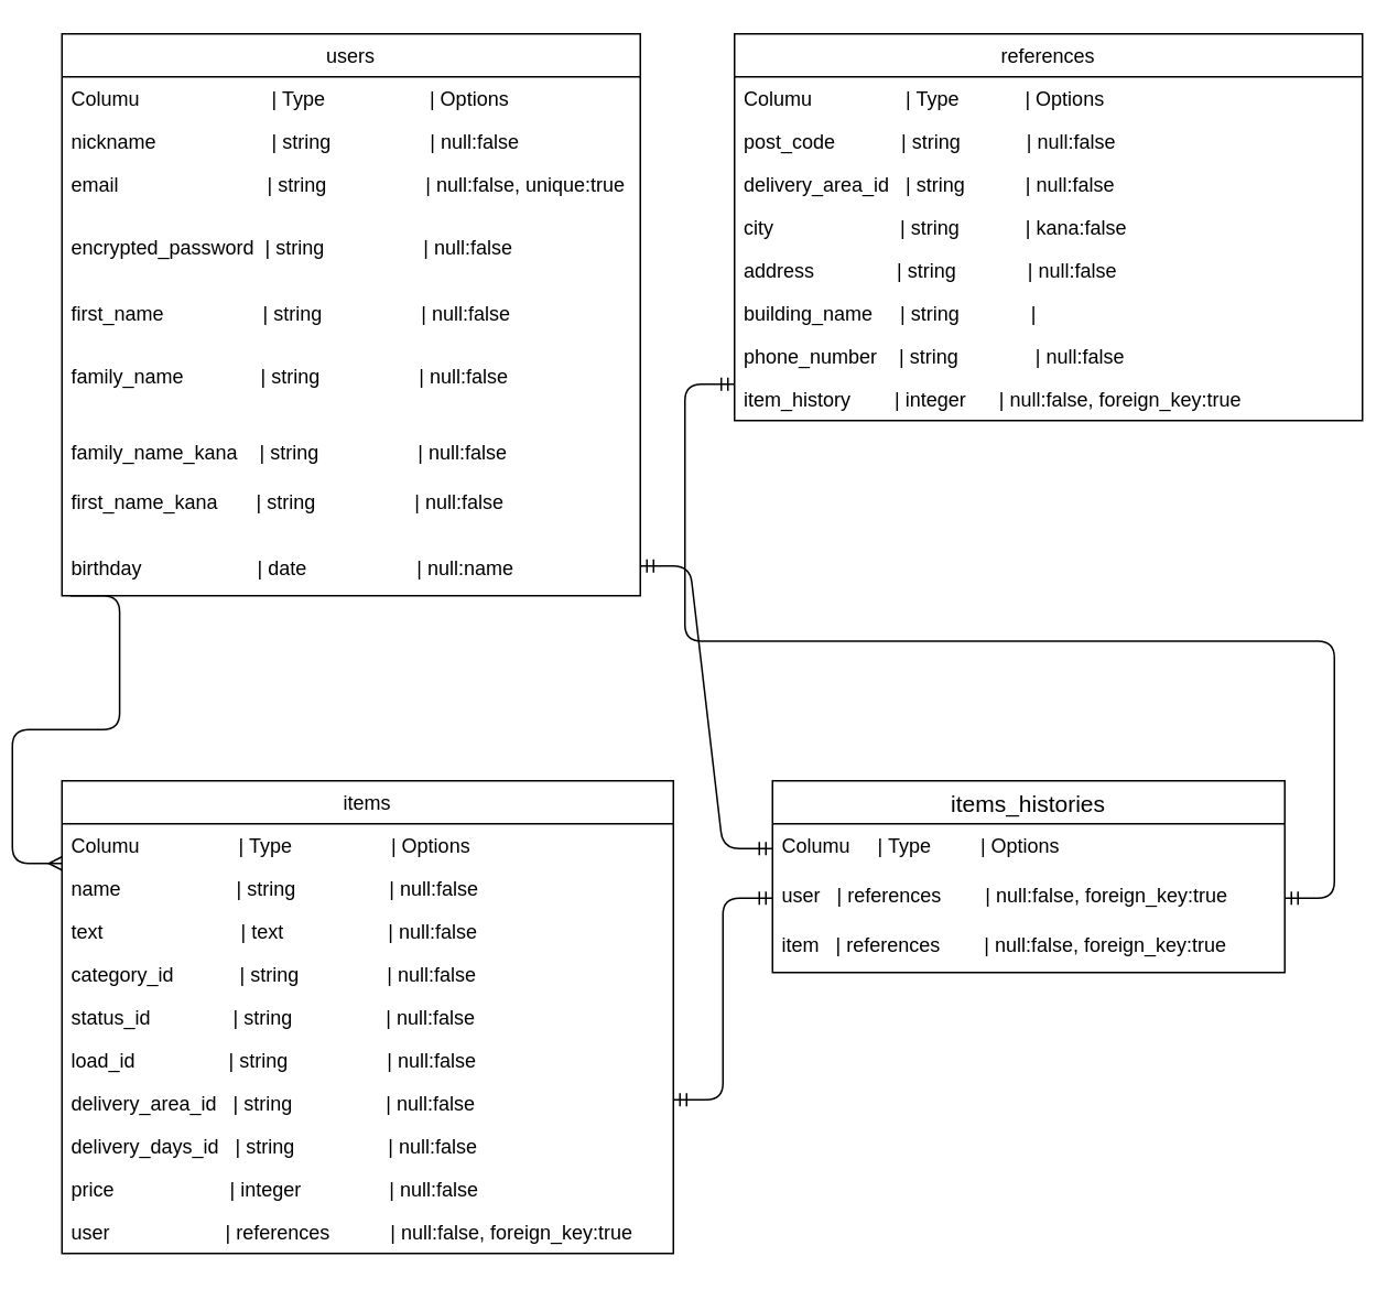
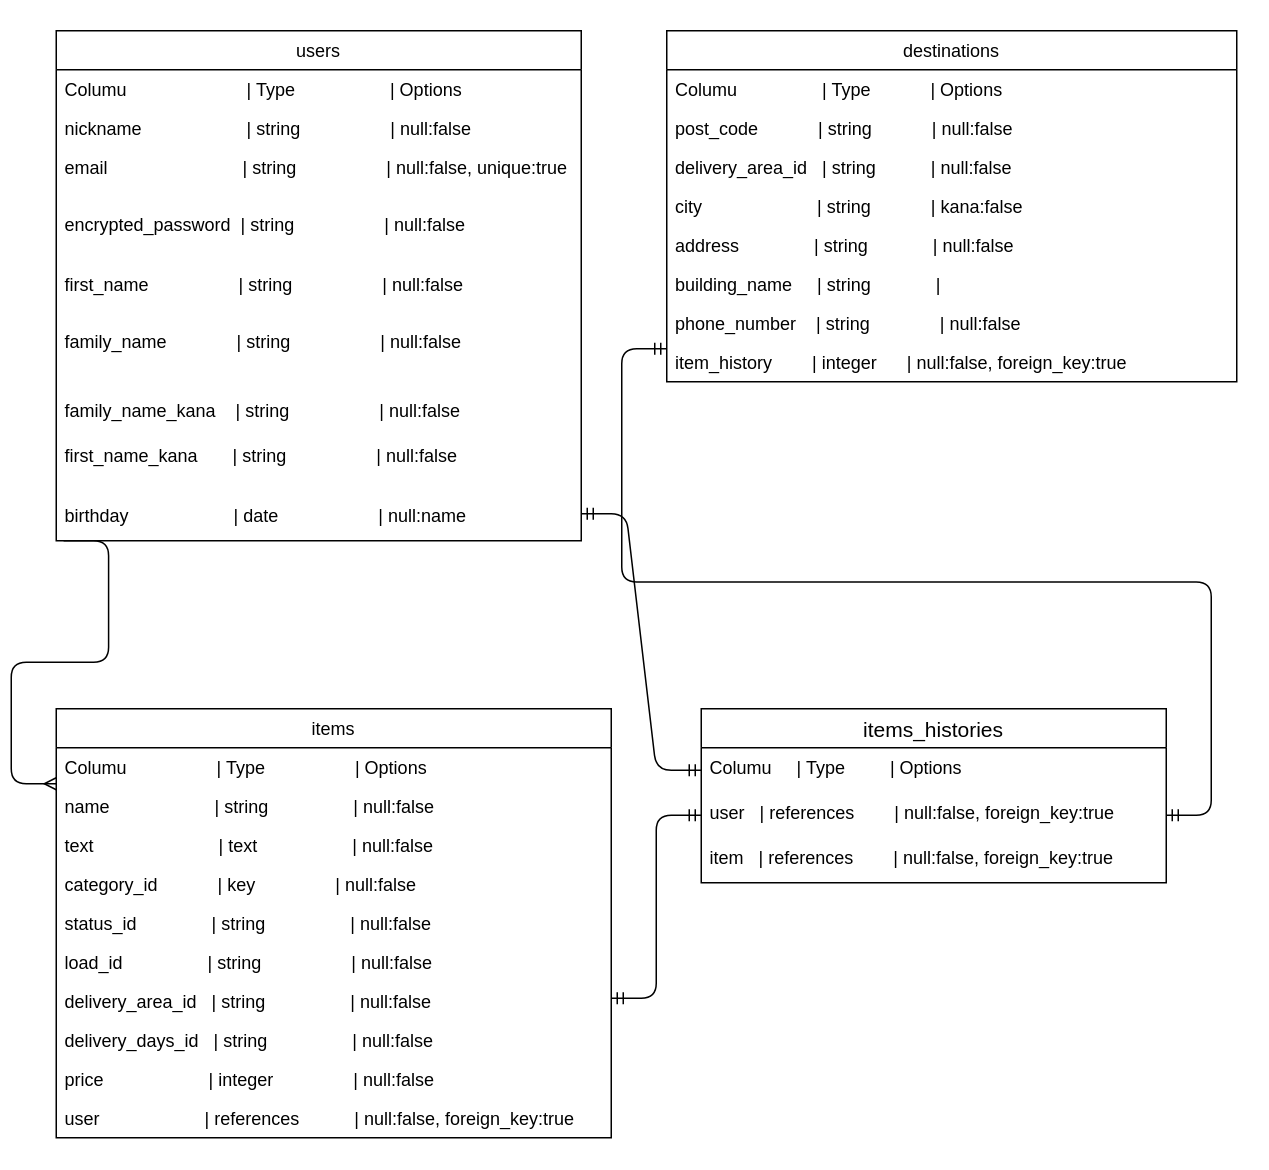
  <mxCell id="0" />
  <mxCell id="1" parent="0" />
  <mxCell id="2" value="users" style="swimlane;fontStyle=0;childLayout=stackLayout;horizontal=1;startSize=26;horizontalStack=0;resizeParent=1;resizeParentMax=0;resizeLast=0;collapsible=1;marginBottom=0;" vertex="1" parent="1"><mxGeometry x="20" y="20" width="350" height="340" as="geometry" /></mxCell>
  <mxCell id="3" value="Columu                        | Type                   | Options" style="text;strokeColor=none;fillColor=none;align=left;verticalAlign=top;spacingLeft=4;spacingRight=4;overflow=hidden;rotatable=0;points=[[0,0.5],[1,0.5]];portConstraint=eastwest;" vertex="1" parent="2"><mxGeometry y="26" width="350" height="26" as="geometry" /></mxCell>
  <mxCell id="4" value="nickname                     | string                  | null:false" style="text;strokeColor=none;fillColor=none;align=left;verticalAlign=top;spacingLeft=4;spacingRight=4;overflow=hidden;rotatable=0;points=[[0,0.5],[1,0.5]];portConstraint=eastwest;" vertex="1" parent="2"><mxGeometry y="52" width="350" height="26" as="geometry" /></mxCell>
  <mxCell id="5" value="email                           | string                  | null:false, unique:true" style="text;strokeColor=none;fillColor=none;align=left;verticalAlign=top;spacingLeft=4;spacingRight=4;overflow=hidden;rotatable=0;points=[[0,0.5],[1,0.5]];portConstraint=eastwest;" vertex="1" parent="2"><mxGeometry y="78" width="350" height="38" as="geometry" /></mxCell>
  <mxCell id="6" value="encrypted_password  | string                  | null:false" style="text;strokeColor=none;fillColor=none;align=left;verticalAlign=top;spacingLeft=4;spacingRight=4;overflow=hidden;rotatable=0;points=[[0,0.5],[1,0.5]];portConstraint=eastwest;" vertex="1" parent="2"><mxGeometry y="116" width="350" height="40" as="geometry" /></mxCell>
  <mxCell id="7" value="first_name                  | string                  | null:false" style="text;strokeColor=none;fillColor=none;align=left;verticalAlign=top;spacingLeft=4;spacingRight=4;overflow=hidden;rotatable=0;points=[[0,0.5],[1,0.5]];portConstraint=eastwest;" vertex="1" parent="2"><mxGeometry y="156" width="350" height="38" as="geometry" /></mxCell>
  <mxCell id="8" value="family_name              | string                  | null:false" style="text;strokeColor=none;fillColor=none;align=left;verticalAlign=top;spacingLeft=4;spacingRight=4;overflow=hidden;rotatable=0;points=[[0,0.5],[1,0.5]];portConstraint=eastwest;" vertex="1" parent="2"><mxGeometry y="194" width="350" height="46" as="geometry" /></mxCell>
  <mxCell id="9" value="family_name_kana    | string                  | null:false" style="text;strokeColor=none;fillColor=none;align=left;verticalAlign=top;spacingLeft=4;spacingRight=4;overflow=hidden;rotatable=0;points=[[0,0.5],[1,0.5]];portConstraint=eastwest;" vertex="1" parent="2"><mxGeometry y="240" width="350" height="30" as="geometry" /></mxCell>
  <mxCell id="10" value="first_name_kana       | string                  | null:false" style="text;strokeColor=none;fillColor=none;align=left;verticalAlign=top;spacingLeft=4;spacingRight=4;overflow=hidden;rotatable=0;points=[[0,0.5],[1,0.5]];portConstraint=eastwest;" vertex="1" parent="2"><mxGeometry y="270" width="350" height="40" as="geometry" /></mxCell>
  <mxCell id="11" value="birthday                     | date                    | null:name" style="text;strokeColor=none;fillColor=none;align=left;verticalAlign=top;spacingLeft=4;spacingRight=4;overflow=hidden;rotatable=0;points=[[0,0.5],[1,0.5]];portConstraint=eastwest;" vertex="1" parent="2"><mxGeometry y="310" width="350" height="30" as="geometry" /></mxCell>
- <mxCell id="12" value="references" style="swimlane;fontStyle=0;childLayout=stackLayout;horizontal=1;startSize=26;horizontalStack=0;resizeParent=1;resizeParentMax=0;resizeLast=0;collapsible=1;marginBottom=0;" vertex="1" parent="1"><mxGeometry x="427" y="20" width="380" height="234" as="geometry" /></mxCell>
+ <mxCell id="12" value="destinations" style="swimlane;fontStyle=0;childLayout=stackLayout;horizontal=1;startSize=26;horizontalStack=0;resizeParent=1;resizeParentMax=0;resizeLast=0;collapsible=1;marginBottom=0;" vertex="1" parent="1"><mxGeometry x="427" y="20" width="380" height="234" as="geometry" /></mxCell>
  <mxCell id="13" value="Columu                 | Type            | Options" style="text;strokeColor=none;fillColor=none;align=left;verticalAlign=top;spacingLeft=4;spacingRight=4;overflow=hidden;rotatable=0;points=[[0,0.5],[1,0.5]];portConstraint=eastwest;" vertex="1" parent="12"><mxGeometry y="26" width="380" height="26" as="geometry" /></mxCell>
  <mxCell id="14" value="post_code            | string            | null:false" style="text;strokeColor=none;fillColor=none;align=left;verticalAlign=top;spacingLeft=4;spacingRight=4;overflow=hidden;rotatable=0;points=[[0,0.5],[1,0.5]];portConstraint=eastwest;" vertex="1" parent="12"><mxGeometry y="52" width="380" height="26" as="geometry" /></mxCell>
  <mxCell id="15" value="delivery_area_id   | string           | null:false" style="text;strokeColor=none;fillColor=none;align=left;verticalAlign=top;spacingLeft=4;spacingRight=4;overflow=hidden;rotatable=0;points=[[0,0.5],[1,0.5]];portConstraint=eastwest;" vertex="1" parent="12"><mxGeometry y="78" width="380" height="26" as="geometry" /></mxCell>
  <mxCell id="16" value="city                       | string            | kana:false  " style="text;strokeColor=none;fillColor=none;align=left;verticalAlign=top;spacingLeft=4;spacingRight=4;overflow=hidden;rotatable=0;points=[[0,0.5],[1,0.5]];portConstraint=eastwest;" vertex="1" parent="12"><mxGeometry y="104" width="380" height="26" as="geometry" /></mxCell>
  <mxCell id="17" value="address               | string             | null:false" style="text;strokeColor=none;fillColor=none;align=left;verticalAlign=top;spacingLeft=4;spacingRight=4;overflow=hidden;rotatable=0;points=[[0,0.5],[1,0.5]];portConstraint=eastwest;" vertex="1" parent="12"><mxGeometry y="130" width="380" height="26" as="geometry" /></mxCell>
  <mxCell id="18" value="building_name     | string             |" style="text;strokeColor=none;fillColor=none;align=left;verticalAlign=top;spacingLeft=4;spacingRight=4;overflow=hidden;rotatable=0;points=[[0,0.5],[1,0.5]];portConstraint=eastwest;" vertex="1" parent="12"><mxGeometry y="156" width="380" height="26" as="geometry" /></mxCell>
  <mxCell id="19" value="phone_number    | string              | null:false " style="text;strokeColor=none;fillColor=none;align=left;verticalAlign=top;spacingLeft=4;spacingRight=4;overflow=hidden;rotatable=0;points=[[0,0.5],[1,0.5]];portConstraint=eastwest;" vertex="1" parent="12"><mxGeometry y="182" width="380" height="26" as="geometry" /></mxCell>
  <mxCell id="20" value="item_history        | integer      | null:false, foreign_key:true" style="text;strokeColor=none;fillColor=none;align=left;verticalAlign=top;spacingLeft=4;spacingRight=4;overflow=hidden;rotatable=0;points=[[0,0.5],[1,0.5]];portConstraint=eastwest;" vertex="1" parent="12"><mxGeometry y="208" width="380" height="26" as="geometry" /></mxCell>
  <mxCell id="21" value="items" style="swimlane;fontStyle=0;childLayout=stackLayout;horizontal=1;startSize=26;horizontalStack=0;resizeParent=1;resizeParentMax=0;resizeLast=0;collapsible=1;marginBottom=0;" vertex="1" parent="1"><mxGeometry x="20" y="472" width="370" height="286" as="geometry" /></mxCell>
  <mxCell id="22" value="Columu                  | Type                  | Options" style="text;strokeColor=none;fillColor=none;align=left;verticalAlign=top;spacingLeft=4;spacingRight=4;overflow=hidden;rotatable=0;points=[[0,0.5],[1,0.5]];portConstraint=eastwest;" vertex="1" parent="21"><mxGeometry y="26" width="370" height="26" as="geometry" /></mxCell>
  <mxCell id="23" value="name                     | string                 | null:false" style="text;strokeColor=none;fillColor=none;align=left;verticalAlign=top;spacingLeft=4;spacingRight=4;overflow=hidden;rotatable=0;points=[[0,0.5],[1,0.5]];portConstraint=eastwest;" vertex="1" parent="21"><mxGeometry y="52" width="370" height="26" as="geometry" /></mxCell>
  <mxCell id="24" value="text                         | text                   | null:false" style="text;strokeColor=none;fillColor=none;align=left;verticalAlign=top;spacingLeft=4;spacingRight=4;overflow=hidden;rotatable=0;points=[[0,0.5],[1,0.5]];portConstraint=eastwest;" vertex="1" parent="21"><mxGeometry y="78" width="370" height="26" as="geometry" /></mxCell>
- <mxCell id="25" value="category_id            | string                | null:false" style="text;strokeColor=none;fillColor=none;align=left;verticalAlign=top;spacingLeft=4;spacingRight=4;overflow=hidden;rotatable=0;points=[[0,0.5],[1,0.5]];portConstraint=eastwest;" vertex="1" parent="21"><mxGeometry y="104" width="370" height="26" as="geometry" /></mxCell>
+ <mxCell id="25" value="category_id            | key                | null:false" style="text;strokeColor=none;fillColor=none;align=left;verticalAlign=top;spacingLeft=4;spacingRight=4;overflow=hidden;rotatable=0;points=[[0,0.5],[1,0.5]];portConstraint=eastwest;" vertex="1" parent="21"><mxGeometry y="104" width="370" height="26" as="geometry" /></mxCell>
  <mxCell id="26" value="status_id               | string                 | null:false" style="text;strokeColor=none;fillColor=none;align=left;verticalAlign=top;spacingLeft=4;spacingRight=4;overflow=hidden;rotatable=0;points=[[0,0.5],[1,0.5]];portConstraint=eastwest;" vertex="1" parent="21"><mxGeometry y="130" width="370" height="26" as="geometry" /></mxCell>
  <mxCell id="27" value="load_id                 | string                  | null:false" style="text;strokeColor=none;fillColor=none;align=left;verticalAlign=top;spacingLeft=4;spacingRight=4;overflow=hidden;rotatable=0;points=[[0,0.5],[1,0.5]];portConstraint=eastwest;" vertex="1" parent="21"><mxGeometry y="156" width="370" height="26" as="geometry" /></mxCell>
  <mxCell id="28" value="delivery_area_id   | string                 | null:false" style="text;strokeColor=none;fillColor=none;align=left;verticalAlign=top;spacingLeft=4;spacingRight=4;overflow=hidden;rotatable=0;points=[[0,0.5],[1,0.5]];portConstraint=eastwest;" vertex="1" parent="21"><mxGeometry y="182" width="370" height="26" as="geometry" /></mxCell>
  <mxCell id="29" value="delivery_days_id   | string                 | null:false" style="text;strokeColor=none;fillColor=none;align=left;verticalAlign=top;spacingLeft=4;spacingRight=4;overflow=hidden;rotatable=0;points=[[0,0.5],[1,0.5]];portConstraint=eastwest;" vertex="1" parent="21"><mxGeometry y="208" width="370" height="26" as="geometry" /></mxCell>
  <mxCell id="30" value="price                     | integer                | null:false" style="text;strokeColor=none;fillColor=none;align=left;verticalAlign=top;spacingLeft=4;spacingRight=4;overflow=hidden;rotatable=0;points=[[0,0.5],[1,0.5]];portConstraint=eastwest;" vertex="1" parent="21"><mxGeometry y="234" width="370" height="26" as="geometry" /></mxCell>
  <mxCell id="31" value="user                     | references           | null:false, foreign_key:true" style="text;strokeColor=none;fillColor=none;align=left;verticalAlign=top;spacingLeft=4;spacingRight=4;overflow=hidden;rotatable=0;points=[[0,0.5],[1,0.5]];portConstraint=eastwest;" vertex="1" parent="21"><mxGeometry y="260" width="370" height="26" as="geometry" /></mxCell>
  <mxCell id="32" value="" style="edgeStyle=entityRelationEdgeStyle;fontSize=12;html=1;endArrow=ERmany;exitX=0.014;exitY=1;exitDx=0;exitDy=0;exitPerimeter=0;" edge="1" parent="1" source="11"><mxGeometry width="100" height="100" relative="1" as="geometry"><mxPoint x="-30" y="360" as="sourcePoint" /><mxPoint x="20" y="522" as="targetPoint" /></mxGeometry></mxCell>
  <mxCell id="33" value="items_histories" style="swimlane;fontStyle=0;childLayout=stackLayout;horizontal=1;startSize=26;horizontalStack=0;resizeParent=1;resizeParentMax=0;resizeLast=0;collapsible=1;marginBottom=0;align=center;fontSize=14;" vertex="1" parent="1"><mxGeometry x="450" y="472" width="310" height="116" as="geometry" /></mxCell>
  <mxCell id="34" value="Columu     | Type         | Options" style="text;strokeColor=none;fillColor=none;spacingLeft=4;spacingRight=4;overflow=hidden;rotatable=0;points=[[0,0.5],[1,0.5]];portConstraint=eastwest;fontSize=12;" vertex="1" parent="33"><mxGeometry y="26" width="310" height="30" as="geometry" /></mxCell>
  <mxCell id="35" value="user   | references        | null:false, foreign_key:true" style="text;strokeColor=none;fillColor=none;spacingLeft=4;spacingRight=4;overflow=hidden;rotatable=0;points=[[0,0.5],[1,0.5]];portConstraint=eastwest;fontSize=12;" vertex="1" parent="33"><mxGeometry y="56" width="310" height="30" as="geometry" /></mxCell>
  <mxCell id="36" value="item   | references        | null:false, foreign_key:true" style="text;strokeColor=none;fillColor=none;spacingLeft=4;spacingRight=4;overflow=hidden;rotatable=0;points=[[0,0.5],[1,0.5]];portConstraint=eastwest;fontSize=12;" vertex="1" parent="33"><mxGeometry y="86" width="310" height="30" as="geometry" /></mxCell>
  <mxCell id="37" value="" style="edgeStyle=entityRelationEdgeStyle;fontSize=12;html=1;endArrow=ERmandOne;startArrow=ERmandOne;entryX=0;entryY=0.5;entryDx=0;entryDy=0;" edge="1" parent="1" target="35"><mxGeometry width="100" height="100" relative="1" as="geometry"><mxPoint x="390" y="665" as="sourcePoint" /><mxPoint x="490" y="565" as="targetPoint" /></mxGeometry></mxCell>
  <mxCell id="38" value="" style="edgeStyle=entityRelationEdgeStyle;fontSize=12;html=1;endArrow=ERmandOne;startArrow=ERmandOne;entryX=0;entryY=0.5;entryDx=0;entryDy=0;" edge="1" parent="1" target="34"><mxGeometry width="100" height="100" relative="1" as="geometry"><mxPoint x="370" y="342" as="sourcePoint" /><mxPoint x="470" y="242" as="targetPoint" /></mxGeometry></mxCell>
  <mxCell id="39" value="" style="edgeStyle=entityRelationEdgeStyle;fontSize=12;html=1;endArrow=ERmandOne;startArrow=ERmandOne;exitX=1;exitY=0.5;exitDx=0;exitDy=0;" edge="1" parent="1" source="35"><mxGeometry width="100" height="100" relative="1" as="geometry"><mxPoint x="640" y="432" as="sourcePoint" /><mxPoint x="427" y="232" as="targetPoint" /></mxGeometry></mxCell>
